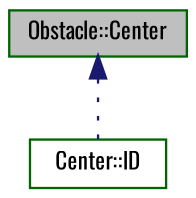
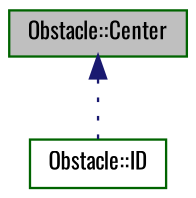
  digraph {
    rankdir=TB
    fontname=Oswald
    node [color=darkgreen fontname=Oswald fontsize=10 shape=record style=filled]
    n1 [fillcolor=grey75 fontcolor=black height=0.2 label="Obstacle::Center" width=0.4]
-   n2 [fillcolor=white height=0.2 label="Center::ID" width=0.4]
+   n2 [fillcolor=white height=0.2 label="Obstacle::ID" width=0.4]
    n1 -> n2 [color=midnightblue dir=back fontname=Oswald fontsize=10 labelfontname=Helvetica labelfontsize=10 style=dotted]
  }
